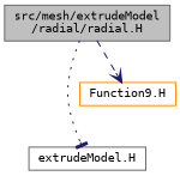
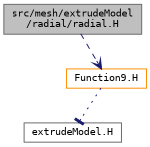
  digraph {
    fontname="DejaVu Sans Mono"
    node [color=gray40 fontname="DejaVu Sans Mono" fontsize=10 shape=record]
    edge [color=midnightblue fontname="DejaVu Sans Mono" fontsize=10 labelfontname=Helvetica labelfontsize=10]
    n1 [fillcolor=grey75 fontcolor=black height=0.2 label="src/mesh/extrudeModel\l/radial/radial.H" style=filled width=0.4]
    n2 [height=0.2 label="extrudeModel.H" width=0.4]
    n3 [color=darkorange height=0.2 label="Function9.H" width=0.4]
-   n1 -> n2 [arrowhead=tee style=dotted]
+   n3 -> n2 [arrowhead=tee style=dotted]
    n1 -> n3 [arrowhead=vee style=dashed]
  }
